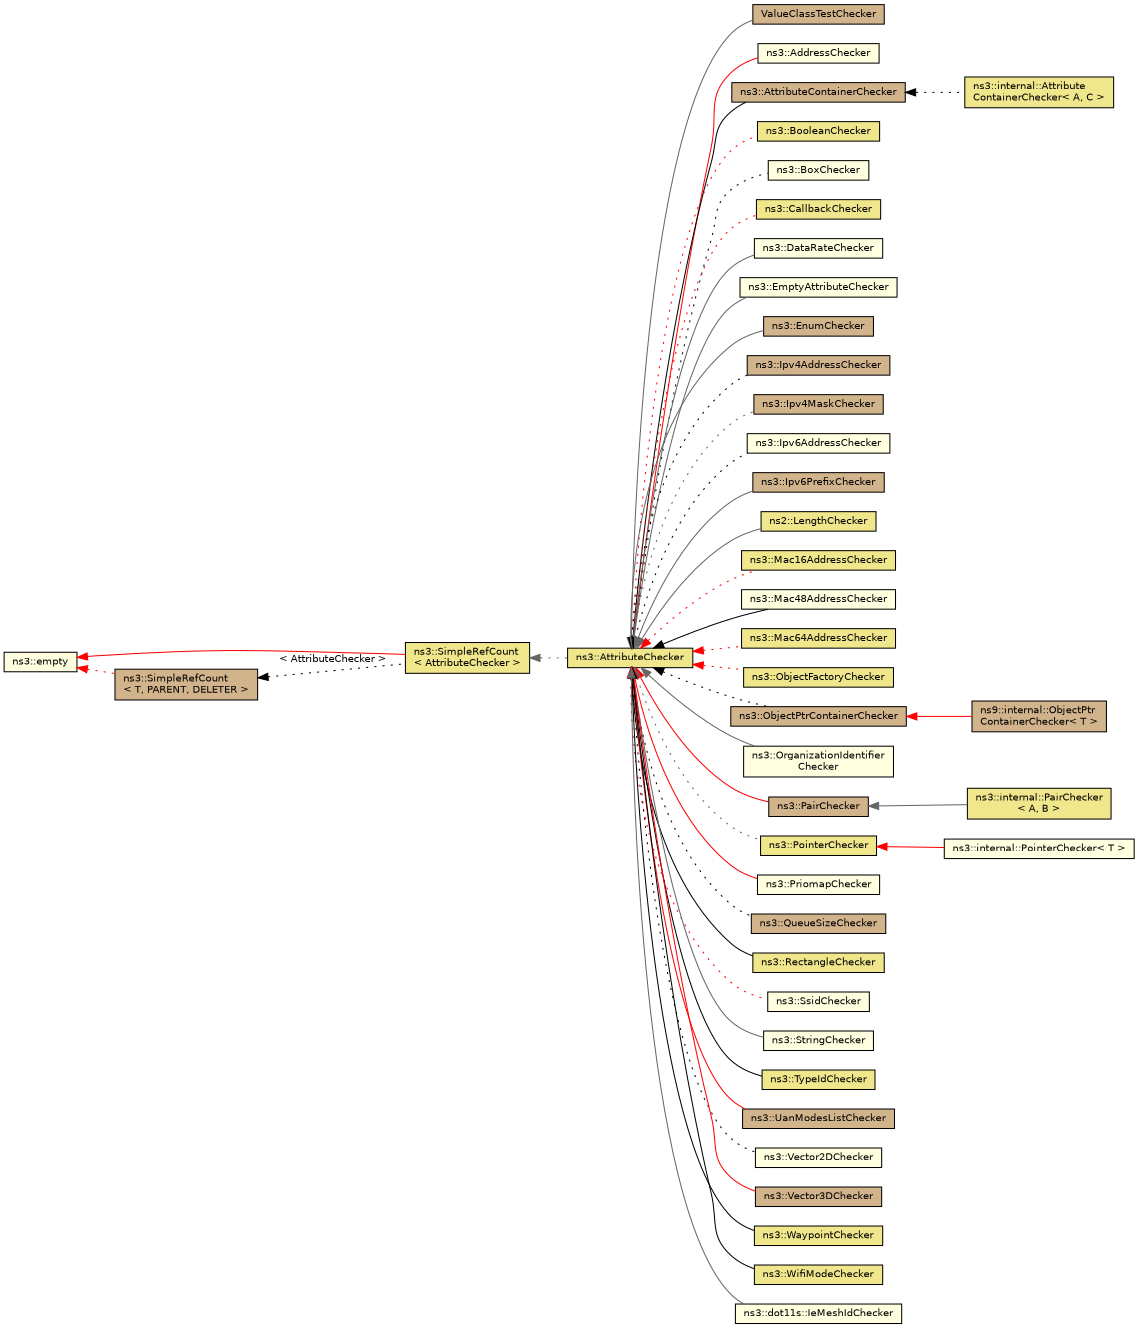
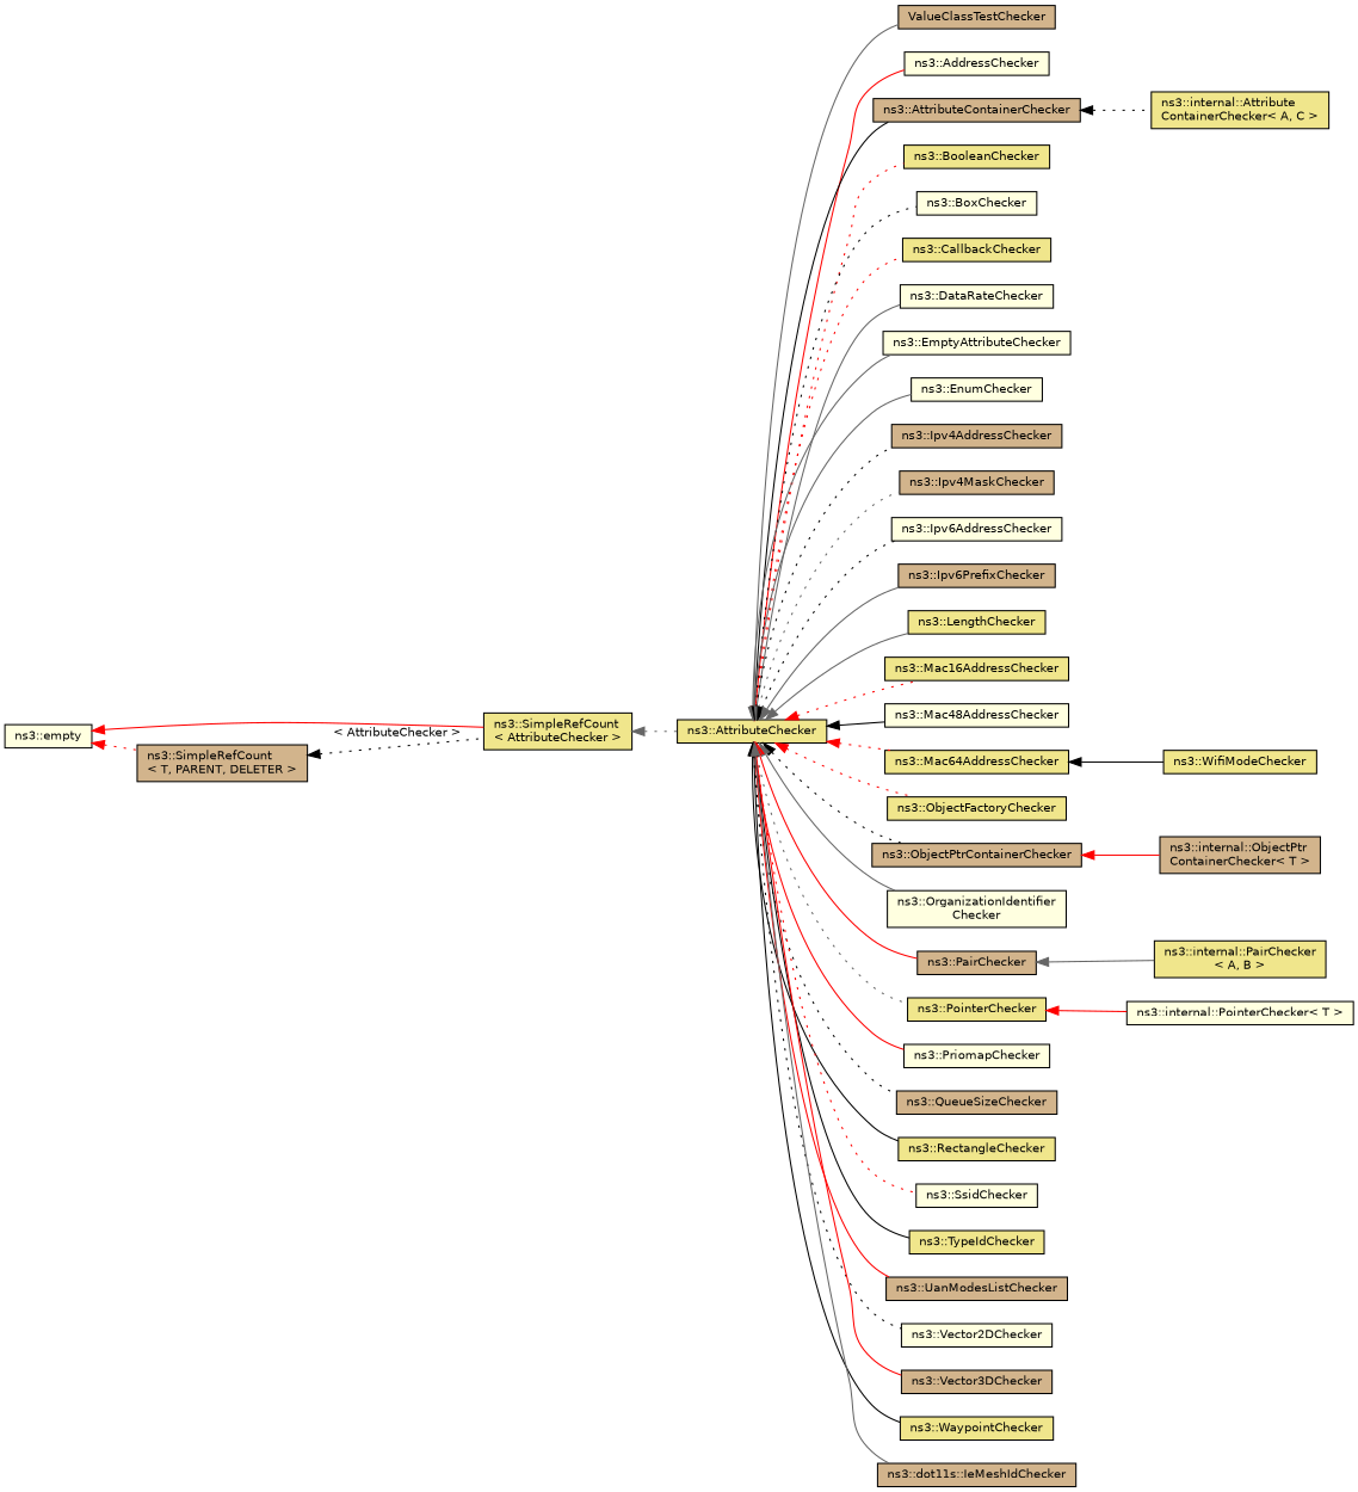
  digraph {
    rankdir=LR
    node [color=black fillcolor=khaki fontname=Helvetica fontsize=10 shape=record style=filled]
    edge [color=red dir=back fontname=Helvetica fontsize=10 labelfontname=Helvetica labelfontsize=10 style=solid]
    n1 [fontcolor=black height=0.2 label="ns3::AttributeChecker" width=0.4]
    n2 [fillcolor=tan height=0.2 label=ValueClassTestChecker width=0.4]
    n3 [fillcolor=lightyellow height=0.2 label="ns3::AddressChecker" width=0.4]
    n4 [fillcolor=tan height=0.2 label="ns3::AttributeContainerChecker" width=0.4]
    n5 [height=0.2 label="ns3::BooleanChecker" width=0.4]
    n6 [fillcolor=lightyellow height=0.2 label="ns3::BoxChecker" width=0.4]
    n7 [height=0.2 label="ns3::CallbackChecker" width=0.4]
    n8 [fillcolor=lightyellow height=0.2 label="ns3::DataRateChecker" width=0.4]
    n9 [fillcolor=lightyellow height=0.2 label="ns3::EmptyAttributeChecker" width=0.4]
-   n10 [fillcolor=tan height=0.2 label="ns3::EnumChecker" width=0.4]
+   n10 [fillcolor=lightyellow height=0.2 label="ns3::EnumChecker" width=0.4]
    n11 [fillcolor=tan height=0.2 label="ns3::Ipv4AddressChecker" width=0.4]
    n12 [fillcolor=tan height=0.2 label="ns3::Ipv4MaskChecker" width=0.4]
    n13 [fillcolor=lightyellow height=0.2 label="ns3::Ipv6AddressChecker" width=0.4]
    n14 [fillcolor=tan height=0.2 label="ns3::Ipv6PrefixChecker" width=0.4]
-   n15 [height=0.2 label="ns2::LengthChecker" width=0.4]
+   n15 [height=0.2 label="ns3::LengthChecker" width=0.4]
    n16 [height=0.2 label="ns3::Mac16AddressChecker" width=0.4]
    n17 [fillcolor=lightyellow height=0.2 label="ns3::Mac48AddressChecker" width=0.4]
    n18 [height=0.2 label="ns3::Mac64AddressChecker" width=0.4]
    n19 [height=0.2 label="ns3::ObjectFactoryChecker" width=0.4]
    n20 [fillcolor=tan height=0.2 label="ns3::ObjectPtrContainerChecker" width=0.4]
    n21 [fillcolor=lightyellow height=0.2 label="ns3::OrganizationIdentifier\lChecker" width=0.4]
    n22 [fillcolor=tan height=0.2 label="ns3::PairChecker" width=0.4]
    n23 [height=0.2 label="ns3::PointerChecker" width=0.4]
    n24 [fillcolor=lightyellow height=0.2 label="ns3::PriomapChecker" width=0.4]
    n25 [fillcolor=tan height=0.2 label="ns3::QueueSizeChecker" width=0.4]
    n26 [height=0.2 label="ns3::RectangleChecker" width=0.4]
    n27 [fillcolor=lightyellow height=0.2 label="ns3::SsidChecker" width=0.4]
-   n28 [fillcolor=lightyellow height=0.2 label="ns3::StringChecker" width=0.4]
    n29 [height=0.2 label="ns3::TypeIdChecker" width=0.4]
    n30 [fillcolor=tan height=0.2 label="ns3::UanModesListChecker" width=0.4]
    n31 [fillcolor=lightyellow height=0.2 label="ns3::Vector2DChecker" width=0.4]
    n32 [fillcolor=tan height=0.2 label="ns3::Vector3DChecker" width=0.4]
    n33 [height=0.2 label="ns3::WaypointChecker" width=0.4]
    n34 [height=0.2 label="ns3::WifiModeChecker" width=0.4]
-   n35 [fillcolor=lightyellow height=0.2 label="ns3::dot11s::IeMeshIdChecker" width=0.4]
+   n35 [fillcolor=tan height=0.2 label="ns3::dot11s::IeMeshIdChecker" width=0.4]
    n36 [height=0.2 label="ns3::internal::Attribute\lContainerChecker\< A, C \>" width=0.4]
-   n37 [fillcolor=tan height=0.2 label="ns9::internal::ObjectPtr\lContainerChecker\< T \>" width=0.4]
+   n37 [fillcolor=tan height=0.2 label="ns3::internal::ObjectPtr\lContainerChecker\< T \>" width=0.4]
    n38 [height=0.2 label="ns3::internal::PairChecker\l\< A, B \>" width=0.4]
    n39 [fillcolor=lightyellow height=0.2 label="ns3::internal::PointerChecker\< T \>" width=0.4]
    n40 [height=0.2 label="ns3::SimpleRefCount\l\< AttributeChecker \>" width=0.4]
    n41 [fillcolor=lightyellow height=0.2 label="ns3::empty" width=0.4]
    n42 [fillcolor=tan height=0.2 label="ns3::SimpleRefCount\l\< T, PARENT, DELETER \>" width=0.4]
    n1 -> n2 [color=gray40]
    n1 -> n3
    n1 -> n4 [color=black]
    n1 -> n5 [style=dotted]
    n1 -> n6 [color=black style=dotted]
    n1 -> n7 [style=dotted]
    n1 -> n8 [color=gray40]
    n1 -> n9 [color=gray40]
    n1 -> n10 [color=gray40]
    n1 -> n11 [color=black style=dotted]
    n1 -> n12 [color=gray40 style=dotted]
    n1 -> n13 [color=black style=dotted]
    n1 -> n14 [color=gray40]
    n1 -> n15 [color=gray40]
    n1 -> n16 [style=dotted]
    n1 -> n17 [color=black]
    n1 -> n18 [style=dotted]
    n1 -> n19 [style=dotted]
    n1 -> n20 [color=black style=dotted]
    n1 -> n21 [color=gray40]
    n1 -> n22
    n1 -> n23 [color=gray40 style=dotted]
    n1 -> n24
    n1 -> n25 [color=black style=dotted]
    n1 -> n26 [color=black]
    n1 -> n27 [style=dotted]
-   n1 -> n28 [color=gray40]
    n1 -> n29 [color=black]
    n1 -> n30
    n1 -> n31 [color=black style=dotted]
    n1 -> n32
    n1 -> n33 [color=black]
-   n1 -> n34 [color=black]
+   n18 -> n34 [color=black]
    n1 -> n35 [color=gray40]
    n4 -> n36 [color=black style=dotted]
    n20 -> n37
    n22 -> n38 [color=gray40]
    n23 -> n39
    n40 -> n1 [color=gray40 style=dotted]
    n41 -> n40
    n41 -> n42 [style=dotted]
    n42 -> n40 [color=black label=" \< AttributeChecker \>" style=dotted]
  }
